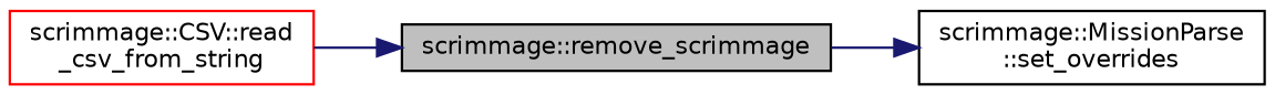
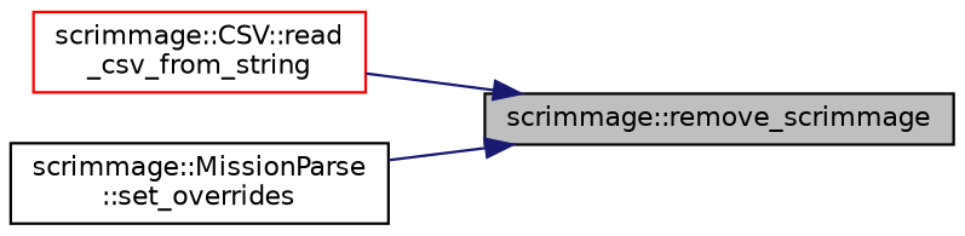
  digraph {
    rankdir=RL
    node [color=black fillcolor=white fontname=Helvetica fontsize=10 shape=record style=filled]
    edge [color=midnightblue dir=back fontname=Helvetica fontsize=10 labelfontname=Helvetica labelfontsize=10 style=solid]
    n1 [fillcolor=grey75 fontcolor=black height=0.2 label="scrimmage::remove_scrimmage" width=0.4]
    n2 [color=red height=0.2 label="scrimmage::CSV::read\l_csv_from_string" width=0.4]
    n3 [height=0.2 label="scrimmage::MissionParse\l::set_overrides" width=0.4]
    n1 -> n2
-   n3 -> n1
+   n1 -> n3
  }
